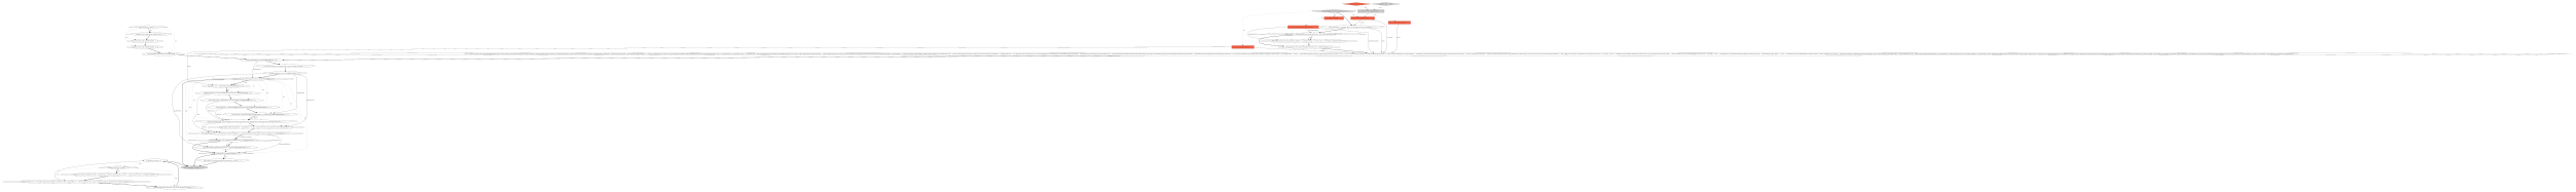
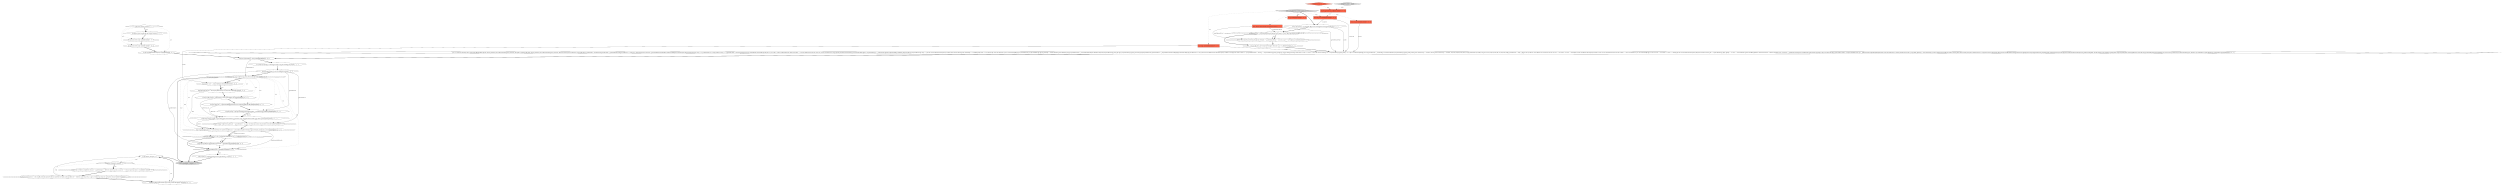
  digraph {
    fontname="Open Sans"
    node [fillcolor=white fontname="Open Sans" shape=ellipse style=filled]
    edge [fontname="Open Sans" style=bold]
-   n1 [fillcolor=lightgray label="final AssignVMCmd cmd@@@2@@@['1', '1', '0']" shape=box]
+   n1 [fillcolor=tomato label="final AssignVMCmd cmd@@@2@@@['1', '1', '0']" shape=box]
    n2 [fillcolor=tomato label="final long accountId@@@2@@@['0', '0', '1']" shape=box]
    n3 [fillcolor=tomato label="final Network guestNetworkFinal@@@2@@@['0', '0', '1']" shape=box]
    n4 [label="pair = Transaction.execute(new TransactionCallbackWithException<Ternary<Boolean,List<NetworkOfferingVO>,Network>,Exception>(){@Override public Ternary<Boolean,List<NetworkOfferingVO>,Network> doInTransaction(TransactionStatus status){boolean createNetwork = falseNetwork guestNetwork = guestNetworkFinalif (guestNetwork == null) {List<? extends Network> networks = getIsolatedNetworksWithSourceNATOwnedByAccountInZone(zoneId,owner)if (networks.size() == 0) {createNetwork = true}if (networks.size() == 1) {guestNetwork = networks.get(0)}{throw new InvalidParameterValueException(\"Error, more than 1 Guest Isolated Networks with SourceNAT \" + \"service enabled found for this account, cannot assosiate the IP range, please provide the network ID\")}}List<NetworkOfferingVO> requiredOfferings = _networkOfferingDao.listByAvailability(Availability.Required,false)if (requiredOfferings.size() < 1) {throw new CloudRuntimeException(\"Unable to find network offering with availability=\" + Availability.Required + \" to automatically create the network as part of createVlanIpRange\")}if (createNetwork) {if (requiredOfferings.get(0).getState() == NetworkOffering.State.Enabled) {long physicalNetworkId = _networkModel.findPhysicalNetworkId(zoneId,requiredOfferings.get(0).getTags(),requiredOfferings.get(0).getTrafficType())PhysicalNetwork physicalNetwork = _physicalNetworkDao.findById(physicalNetworkId)if (physicalNetwork == null) {throw new InvalidParameterValueException(\"Unable to find physical network with id: \" + physicalNetworkId + \" and tag: \" + requiredOfferings.get(0).getTags())}s_logger.debug(\"Creating network for account \" + owner + \" from the network offering id=\" + requiredOfferings.get(0).getId() + \" as a part of createVlanIpRange process\")guestNetwork = _networkMgr.createGuestNetwork(requiredOfferings.get(0).getId(),owner.getAccountName() + \"-network\",owner.getAccountName() + \"-network\",null,null,null,false,null,owner,null,physicalNetwork,zoneId,ACLType.Account,null,null,null,null,true,null,null,null)if (guestNetwork == null) {s_logger.warn(\"Failed to create default Virtual network for the account \" + accountId + \"in zone \" + zoneId)throw new CloudRuntimeException(\"Failed to create a Guest Isolated Networks with SourceNAT \" + \"service enabled as a part of createVlanIpRange, for the account \" + accountId + \"in zone \" + zoneId)}}{throw new CloudRuntimeException(\"Required network offering id=\" + requiredOfferings.get(0).getId() + \" is not in \" + NetworkOffering.State.Enabled)}}boolean allocateSourceNat = falseList<IPAddressVO> sourceNat = _ipAddressDao.listByAssociatedNetwork(guestNetwork.getId(),true)if (sourceNat.isEmpty()) {allocateSourceNat = true}List<IPAddressVO> ips = _ipAddressDao.listByVlanId(vlanId)boolean isSourceNatAllocated = falsefor (IPAddressVO addr : ips){if (addr.getState() != State.Allocated) {if (!isSourceNatAllocated && allocateSourceNat) {addr.setSourceNat(true)isSourceNatAllocated = true}{addr.setSourceNat(false)}addr.setAssociatedWithNetworkId(guestNetwork.getId())addr.setVpcId(guestNetwork.getVpcId())addr.setAllocatedTime(new Date())addr.setAllocatedInDomainId(owner.getDomainId())addr.setAllocatedToAccountId(owner.getId())addr.setSystem(false)addr.setState(IpAddress.State.Allocating)markPublicIpAsAllocated(addr)}}return new Ternary<Boolean,List<NetworkOfferingVO>,Network>(createNetwork,requiredOfferings,guestNetwork)}})@@@9@@@['0', '0', '1']"]
    n5 [label="throw new InvalidParameterValueException(\"Network \" + guestNetworkFinal + \" is not of a type \" + TrafficType.Guest)@@@5@@@['0', '0', '1']"]
    n6 [label="guestNetworkFinal != null && guestNetworkFinal.getTrafficType() != TrafficType.Guest@@@4@@@['0', '0', '1']" shape=diamond]
    n7 [fillcolor=tomato label="final Long vlanId@@@2@@@['0', '0', '1']" shape=box]
    n8 [label="boolean createNetwork = pair.first()@@@84@@@['0', '0', '1']"]
    n9 [label="Account callerAccount = CallContext.current().getCallingAccount()@@@90@@@['0', '0', '1']"]
    n10 [label="ReservationContext context = new ReservationContextImpl(UUID.randomUUID().toString(),journal,callerUser,callerAccount)@@@93@@@['0', '0', '1']"]
    n11 [label="UserVO callerUser = _userDao.findById(CallContext.current().getCallingUserId())@@@91@@@['0', '0', '1']"]
    n12 [label="s_logger.debug(\"Implementing network \" + guestNetwork + \" as a part of network provision for persistent network\")@@@94@@@['0', '0', '1']"]
    n13 [label="Pair<? extends NetworkGuru,? extends Network> implementedNetwork = _networkMgr.implementNetwork(guestNetwork.getId(),dest,context)@@@96@@@['0', '0', '1']"]
    n14 [label="Journal journal = new Journal.LogJournal(\"Implementing \" + guestNetwork,s_logger)@@@92@@@['0', '0', '1']"]
    n15 [fillcolor=tomato label="moveVMToUser['0', '1', '0']" shape=diamond]
    n16 [label="throw e@@@108@@@['0', '0', '1']"]
    n17 [fillcolor=lightgray label="return true@@@111@@@['0', '0', '1']"]
    n18 [label="Exception ex@@@104@@@['0', '0', '1']" shape=diamond]
    n19 [label="createNetwork && requiredOfferings.get(0).isPersistent()@@@87@@@['0', '0', '1']" shape=diamond]
    n20 [label="List<NetworkOfferingVO> requiredOfferings = pair.second()@@@85@@@['0', '0', '1']"]
    n21 [label="implementedNetwork != null@@@100@@@['0', '0', '1']" shape=diamond]
    n22 [label="DataCenter zone = _dcDao.findById(zoneId)@@@88@@@['0', '0', '1']"]
    n23 [label="DeployDestination dest = new DeployDestination(zone,null,null,null)@@@89@@@['0', '0', '1']"]
    n24 [label="implementedNetwork == null || implementedNetwork.first() == null@@@97@@@['0', '0', '1']" shape=diamond]
    n25 [label="Network guestNetwork = pair.third()@@@86@@@['0', '0', '1']"]
    n26 [label="Ternary<Boolean,List<NetworkOfferingVO>,Network> pair = null@@@7@@@['0', '0', '1']"]
    n27 [fillcolor=lightgray label="associateIpAddressListToAccount['0', '0', '1']" shape=diamond]
    n28 [label="final Account owner = _accountMgr.getActiveAccountById(accountId)@@@3@@@['0', '0', '1']"]
    n29 [fillcolor=tomato label="final long zoneId@@@2@@@['0', '0', '1']" shape=box]
    n30 [fillcolor=tomato label="long userId@@@2@@@['0', '0', '1']" shape=box]
    n31 [label="s_logger.warn(\"Failed to implement the network \" + guestNetwork)@@@98@@@['0', '0', '1']"]
    n32 [label="guestNetwork = implementedNetwork.second()@@@101@@@['0', '0', '1']"]
    n33 [label="throw new IllegalStateException(e1)@@@82@@@['0', '0', '1']"]
    n34 [label="s_logger.warn(\"Failed to implement network \" + guestNetwork + \" elements and resources as a part of\" + \" network provision due to \",ex)@@@105@@@['0', '0', '1']"]
    n35 [label="CloudRuntimeException e = new CloudRuntimeException(\"Failed to implement network (with specified id)\" + \" elements and resources as a part of network provision for persistent network\")@@@106@@@['0', '0', '1']"]
    n36 [label="e.addProxyObject(guestNetwork.getUuid(),\"networkId\")@@@107@@@['0', '0', '1']"]
    n37 [label="ExceptionUtil.rethrowRuntime(e1)@@@79@@@['0', '0', '1']"]
    n38 [label="ExceptionUtil.rethrow(e1,)@@@80@@@['0', '0', '1']"]
    n39 [label="ExceptionUtil.rethrow(e1,)@@@81@@@['0', '0', '1']"]
    n40 [label="Exception e1@@@78@@@['0', '0', '1']" shape=diamond]
    n41 [fillcolor=lightgray label="moveVMToUser['1', '0', '0']" shape=diamond]
    n1 -> n2 [label=0 style=dashed]
    n2 -> n4 [label=accountId style=solid]
    n2 -> n28 [label=accountId style=solid]
    n3 -> n4 [label=guestNetworkFinal style=solid]
    n3 -> n5 [label=guestNetworkFinal style=solid]
    n3 -> n6 [label=guestNetworkFinal style=solid]
    n4 -> n8
    n5 -> n26
    n6 -> n5
    n6 -> n5 [label=true style=dotted]
    n6 -> n26
    n7 -> n4 [label=vlanId style=solid]
    n8 -> n19 [label=createNetwork style=solid]
    n8 -> n20
    n9 -> n10 [label=callerAccount style=solid]
    n9 -> n11
    n10 -> n12
    n10 -> n13 [label=context style=solid]
    n11 -> n10 [label=callerUser style=solid]
    n11 -> n14
    n12 -> n13
    n13 -> n21 [label=implementedNetwork style=solid]
    n13 -> n24 [label=implementedNetwork style=solid]
    n13 -> n24
    n14 -> n10 [label=journal style=solid]
    n14 -> n10
    n15 -> n1 [label=true style=dotted]
    n16 -> n17
    n16 -> n18 [label=true style=dotted]
    n18 -> n34
    n18 -> n34 [label=true style=dotted]
    n18 -> n35 [label=true style=dotted]
    n18 -> n36 [label=true style=dotted]
    n19 -> n9 [label=true style=dotted]
    n19 -> n10 [label=true style=dotted]
    n19 -> n11 [label=true style=dotted]
    n19 -> n12 [label=true style=dotted]
    n19 -> n13 [label=true style=dotted]
    n19 -> n14 [label=true style=dotted]
    n19 -> n17
    n19 -> n21 [label=true style=dotted]
    n19 -> n22
    n19 -> n22 [label=true style=dotted]
    n19 -> n23 [label=true style=dotted]
    n19 -> n24 [label=true style=dotted]
    n20 -> n25
    n21 -> n17
    n21 -> n32
    n21 -> n32 [label=true style=dotted]
    n22 -> n23 [label=zone style=solid]
    n22 -> n23
    n23 -> n9
    n23 -> n13 [label=dest style=solid]
    n24 -> n21
    n24 -> n31 [label=true style=dotted]
    n24 -> n31
    n25 -> n12 [label=guestNetwork style=solid]
    n25 -> n14 [label=guestNetwork style=solid]
    n25 -> n19
    n25 -> n31 [label=guestNetwork style=solid]
    n26 -> n4
    n27 -> n2 [label=true style=dotted]
    n27 -> n3 [label=true style=dotted]
    n27 -> n7 [label=true style=dotted]
    n27 -> n28
    n27 -> n29 [label=true style=dotted]
    n27 -> n30 [label=true style=dotted]
    n28 -> n4 [label=owner style=solid]
    n28 -> n6
    n29 -> n4 [label=zoneId style=solid]
    n29 -> n22 [label=zoneId style=solid]
    n31 -> n21
    n32 -> n17
    n33 -> n8
    n34 -> n35
    n35 -> n16 [label=e style=solid]
    n35 -> n36
    n36 -> n16
    n37 -> n38
    n38 -> n39
    n39 -> n33
    n40 -> n33 [label=true style=dotted]
    n40 -> n37 [label=true style=dotted]
    n40 -> n37
    n40 -> n38 [label=true style=dotted]
    n40 -> n39 [label=true style=dotted]
    n41 -> n1 [label=true style=dotted]
  }
